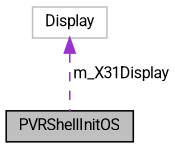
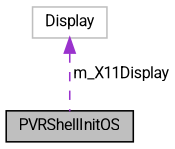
  digraph {
    fontname=Roboto
    node [fontname=Roboto fontsize=10 shape=record style=filled]
    n1 [color=black fillcolor=grey75 fontcolor=black height=0.2 label=PVRShellInitOS width=0.4]
    n2 [color=grey75 fillcolor=white height=0.2 label=Display width=0.4]
-   n2 -> n1 [color=darkorchid3 dir=back fontname=Roboto fontsize=10 label=" m_X31Display" labelfontname=Helvetica labelfontsize=10 style=dashed]
+   n2 -> n1 [color=darkorchid3 dir=back fontname=Roboto fontsize=10 label=" m_X11Display" labelfontname=Helvetica labelfontsize=10 style=dashed]
  }
